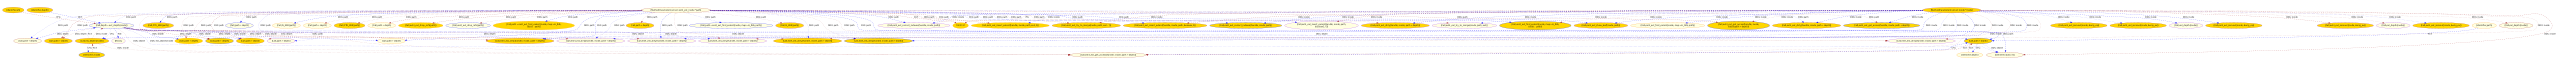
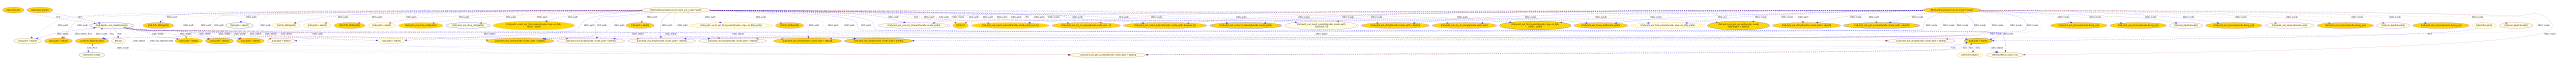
  digraph {
    fontname=Ubuntu
    node [color=purple fillcolor=gold fontname=Ubuntu style=filled]
    edge [color=blue fontname=Ubuntu style=dotted]
    n1 [color=blue label="(Call,path + depth)"]
    n2 [color=darkorange fillcolor=lightyellow label="(Identifier,depth)"]
-   n3 [color=brown fillcolor=lightyellow label="(Identifier,static int)"]
+   n3 [color=brown fillcolor=lightyellow label="(MethodReturn,static int)"]
    n4 [color=brown fillcolor=lightyellow label="(Call,ext4_ext_get_access(handle, inode, path + depth))"]
    n5 [color=brown fillcolor=lightyellow label="(MethodParameterIn,struct ext4_ext_inode *path)"]
    n6 [color=darkorange label="(Call,ext4_ext_insert_extent(handle, inode, path, ex3, 0))"]
    n7 [color=brown label="(Call,ext4_ext_try_to_merge(inode, path, ex2 - 1))"]
    n8 [fillcolor=lightyellow label="(Call,path + depth)"]
-   n9 [color=blue fillcolor=lightyellow label="(Call,path = ext4_ext_find_extent(inode, map->m_lblk, path))"]
+   n9 [color=darkorange fillcolor=lightyellow label="(Call,path = ext4_ext_find_extent(inode, map->m_lblk, path))"]
    n10 [color=brown label="(Call,ext4_ext_insert_extent(handle, inode, path, &newex, 0))"]
    n11 [label="(Call,IS_ERR(path))"]
    n12 [label="(Call,ext4_ext_dirty(handle, inode, path + depth))"]
    n13 [fillcolor=lightyellow label="(Call,ext4_ext_dirty(handle, inode, path + depth))"]
    n14 [fillcolor=lightyellow label="(Call,ext4_ext_dirty(handle, inode, path + depth))"]
    n15 [fillcolor=lightyellow label="(Call,ext4_ext_insert_extent(handle, inode, path,\n\t\t\t\t\t\t\tex3, 0))"]
    n16 [color=darkorange fillcolor=lightyellow label="(Call,ext4_ext_find_extent(inode, map->m_lblk, path))"]
    n17 [label="(Call,PTR_ERR(path))"]
    n18 [label="(Call,path + depth)"]
    n19 [color=blue label="(Call,ext4_ext_get_access(handle, inode,\n\t\t\t\t\t\t\t\tpath + depth))"]
    n20 [color=brown label="(Call,ext4_ext_dirty(handle, inode, path + depth))"]
    n21 [color=brown fillcolor=lightyellow label="(Call,path + depth)"]
    n22 [color=blue label="(Call,ext4_ext_get_access(handle, inode, path + depth))"]
    n23 [color=blue fillcolor=lightyellow label="(Call,path + depth)"]
    n24 [color=darkorange fillcolor=lightyellow label="(Call,IS_ERR(path))"]
    n25 [color=darkorange fillcolor=lightyellow label="(Call,path + depth)"]
    n26 [label="(Call,ext4_ext_dirty(handle, inode, path + depth))"]
    n27 [fillcolor=lightyellow label="(Call,ext4_ext_correct_indexes(handle, inode, path))"]
    n28 [color=brown label="(Call,PTR_ERR(path))"]
    n29 [color=brown label="(Call,path + depth)"]
-   n30 [fillcolor=lightyellow label="(Call,ext4_ext_try_to_merge(inode, path, ex2))"]
+   n30 [label="(Call,ext4_ext_try_to_merge(inode, path, ex2))"]
    n31 [fillcolor=lightyellow label="(Call,ext4_ext_dirty(handle, inode, path + depth))"]
    n32 [color=darkorange fillcolor=lightyellow label="(Call,path + depth)"]
    n33 [color=darkorange label="(Call,ext4_ext_drop_refs(path))"]
    n34 [color=blue label="(Call,ext4_ext_find_extent(inode, map->m_lblk,\n\t\t\t\t\t\t\t    path))"]
    n35 [label="(Call,ext4_ext_show_leaf(inode, path))"]
    n36 [color=brown label="(Call,ext4_ext_dirty(handle, inode, path + depth))"]
    n37 [color=darkorange label="(Call,path = ext4_ext_find_extent(inode, map->m_lblk,\n\t\t\t\t\t\t\t    path))"]
    n38 [color=blue label="(Call,ext4_ext_correct_indexes(handle, inode, path))"]
    n39 [color=blue fillcolor=lightyellow label="(Call,ext4_ext_drop_refs(path))"]
    n40 [color=blue label="(Call,ext4_ext_dirty(handle, inode, path + depth))"]
    n41 [color=darkorange label="(Call,path + depth)"]
    n42 [color=darkorange fillcolor=lightyellow label="(Call,path + depth)"]
    n43 [color=blue label="(Call,path + depth)"]
    n44 [fillcolor=lightyellow label="(Call,ext4_ext_dirty(handle, inode, path + depth))"]
    n45 [label="(Call,path + depth)"]
    1000131 [color=darkorange]
    n47 [color=blue fillcolor=lightyellow label="(Call,depth = ext_depth(inode))"]
    n48 [label="(Call,ext_depth(inode))"]
    n49 [fillcolor=lightyellow label="(Block,)"]
-   n50 [color=blue label="(Identifier,inode)"]
+   n50 [color=blue fillcolor=lightyellow label="(Identifier,inode)"]
    n51 [label="(MethodParameterIn,struct inode *inode)"]
    n52 [color=brown label="(Call,ext4_ext_zeroout(inode, &orig_ex))"]
    n53 [color=brown label="(Call,ext4_ext_zeroout(inode, &orig_ex))"]
    n54 [fillcolor=lightyellow label="(Call,ext_depth(inode))"]
    n55 [color=brown label="(Call,ext4_ext_zeroout(inode, &orig_ex))"]
+   n56 [fillcolor=lightyellow label="(Call,ext4_ext_zeroout(inode, ex3))"]
    n57 [label="(Call,ext4_ext_zeroout(inode, &orig_ex))"]
    n58 [fillcolor=lightyellow label="(Call,ext_depth(inode))"]
    n59 [color=brown label="(Call,ext4_ext_zeroout(inode, &orig_ex))"]
    n60 [color=brown fillcolor=lightyellow label="(Call,ext_depth(inode))"]
    n61 [color=darkorange fillcolor=lightyellow label="(Identifier,path)"]
    n62 [color=brown label="(Identifier,eh)"]
    n63 [label="(Identifier,depth)"]
    n1 -> n2 [label="CFG: " style=dashed]
    n1 -> n3 [label="DDG: depth"]
    n1 -> n4 [color=brown label="AST: " style=dashed]
    n2 -> n1 [color=brown label="AST: " style=dashed]
    n4 -> n1 [label="CFG: " style=dashed]
    n5 -> n1 [label="DDG: path" style=dashed]
    n5 -> n3 [label="DDG: path" style=dashed]
    n5 -> n4 [color=brown label="DDG: path"]
    n5 -> n6 [color=brown label="DDG: path" style=dashed]
    n5 -> n7 [color=brown label="DDG: path" style=dashed]
    n5 -> n8 [label="DDG: path"]
    n5 -> n9 [label="DDG: path"]
    n5 -> n10 [label="DDG: path"]
    n5 -> n11 [color=brown label="DDG: path"]
    n5 -> n12 [label="DDG: path" style=dashed]
    n5 -> n13 [label="DDG: path"]
    n5 -> n14 [label="DDG: path" style=dashed]
    n5 -> n15 [label="DDG: path"]
-   n5 -> n47 [label="DDG: path"]
+   n5 -> n16 [label="DDG: path"]
    n5 -> n17 [label="DDG: path" style=dashed]
    n5 -> n18 [color=brown label="DDG: path" style=dashed]
    n5 -> n19 [color=brown label="DDG: path" style=dashed]
    n5 -> n20 [label="DDG: path"]
    n5 -> n21 [label="DDG: path"]
    n5 -> n22 [color=brown label="DDG: path"]
    n5 -> n23 [label="DDG: path"]
    n5 -> n24 [label="DDG: path" style=dashed]
    n5 -> n25 [color=brown label="DDG: path"]
    n5 -> n26 [color=brown label="DDG: path"]
    n5 -> n27 [label="DDG: path" style=dashed]
    n5 -> n28 [color=brown label="DDG: path"]
    n5 -> n29 [color=brown label="DDG: path" style=dashed]
    n5 -> n30 [color=brown label="DDG: path"]
    n5 -> n31 [color=brown label="DDG: path"]
    n5 -> n32 [color=brown label="DDG: path" style=dashed]
    n5 -> n33 [color=brown label="DDG: path" style=dashed]
    n5 -> n34 [label="DDG: path" style=dashed]
    n5 -> n35 [label="DDG: path" style=dashed]
    n5 -> n36 [label="DDG: path"]
    n5 -> n37 [label="DDG: path" style=dashed]
    n5 -> n38 [label="DDG: path"]
    n5 -> n39 [color=brown label="DDG: path"]
    n5 -> n40 [color=brown label="DDG: path"]
    n5 -> n41 [color=brown label="DDG: path"]
    n5 -> n42 [label="DDG: path" style=dashed]
    n5 -> n43 [color=brown label="DDG: path"]
    n5 -> n44 [color=brown label="DDG: path"]
    n5 -> n45 [color=brown label="DDG: path"]
    n5 -> 1000131 [color=brown label="AST: " style=dashed]
    n47 -> n1 [label="DDG: depth"]
    n47 -> n3 [label="DDG: ext_depth(inode)"]
    n47 -> n4 [color=brown label="DDG: depth"]
    n47 -> n8 [color=brown label="DDG: depth"]
    n47 -> n12 [color=brown label="DDG: depth" style=dashed]
    n47 -> n13 [color=brown label="DDG: depth" style=dashed]
    n47 -> n14 [color=brown label="DDG: depth"]
    n47 -> n18 [color=brown label="DDG: depth"]
    n47 -> n21 [label="DDG: depth" style=dashed]
    n47 -> n29 [label="DDG: depth" style=dashed]
    n47 -> n31 [label="DDG: depth"]
    n47 -> n36 [color=brown label="DDG: depth"]
    n47 -> n40 [label="DDG: depth"]
    n47 -> n41 [label="DDG: depth" style=dashed]
    n47 -> n42 [label="DDG: depth" style=dashed]
    n47 -> n43 [color=brown label="DDG: depth" style=dashed]
    n47 -> n44 [color=brown label="DDG: depth"]
    n47 -> n48 [label="CFG: "]
    n47 -> n49 [label="AST: " style=dashed]
    n48 -> n4 [color=brown label="DDG: inode"]
    n48 -> n47 [label="AST: "]
    n48 -> n47 [color=brown label="DDG: inode"]
    n48 -> n50 [label="CFG: "]
    n50 -> n48 [color=brown label="AST: " style=dashed]
    n51 -> n3 [color=brown label="DDG: inode" style=dashed]
    n51 -> n4 [color=brown label="DDG: inode"]
    n51 -> n6 [label="DDG: inode"]
    n51 -> n7 [color=brown label="DDG: inode" style=dashed]
    n51 -> n10 [color=brown label="DDG: inode" style=dashed]
    n51 -> n12 [label="DDG: inode"]
    n51 -> n13 [label="DDG: inode"]
    n51 -> n14 [label="DDG: inode" style=dashed]
    n51 -> n15 [color=brown label="DDG: inode" style=dashed]
    n51 -> n16 [label="DDG: inode" style=dashed]
    n51 -> n19 [color=brown label="DDG: inode"]
    n51 -> n20 [label="DDG: inode" style=dashed]
    n51 -> n22 [label="DDG: inode" style=dashed]
    n51 -> n26 [label="DDG: inode" style=dashed]
    n51 -> n27 [label="DDG: inode" style=dashed]
    n51 -> n30 [label="DDG: inode"]
    n51 -> n31 [color=brown label="DDG: inode"]
    n51 -> n34 [color=brown label="DDG: inode"]
-   n51 -> n35 [label="DDG: inode" style=dashed]
+   n51 -> n35 [label="DDG: ext" style=dashed]
    n51 -> n36 [color=brown label="DDG: inode"]
    n51 -> n38 [label="DDG: inode" style=dashed]
    n51 -> n40 [label="DDG: inode" style=dashed]
    n51 -> n44 [color=brown label="DDG: inode"]
    n51 -> 1000131 [color=brown label="CFG: "]
    n51 -> n48 [label="DDG: inode" style=dashed]
    n51 -> n52 [label="DDG: inode"]
    n51 -> n53 [label="DDG: inode"]
    n51 -> n54 [label="DDG: inode" style=dashed]
    n51 -> n55 [label="DDG: inode" style=dashed]
+   n51 -> n56 [color=brown label="DDG: inode"]
    n51 -> n57 [color=brown label="DDG: inode" style=dashed]
    n51 -> n58 [color=brown label="DDG: inode"]
    n51 -> n59 [label="DDG: inode"]
    n51 -> n60 [color=brown label="DDG: inode"]
    n61 -> n1 [label="AST: " style=dashed]
    n62 -> n47 [color=brown label="CFG: " style=dashed]
    n63 -> n47 [label="AST: " style=dashed]
  }
